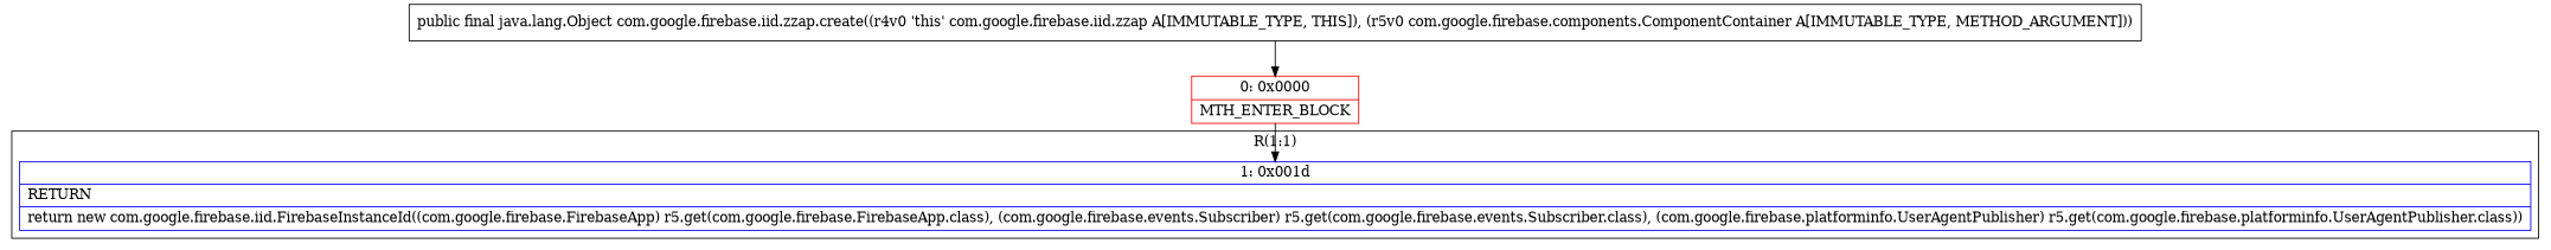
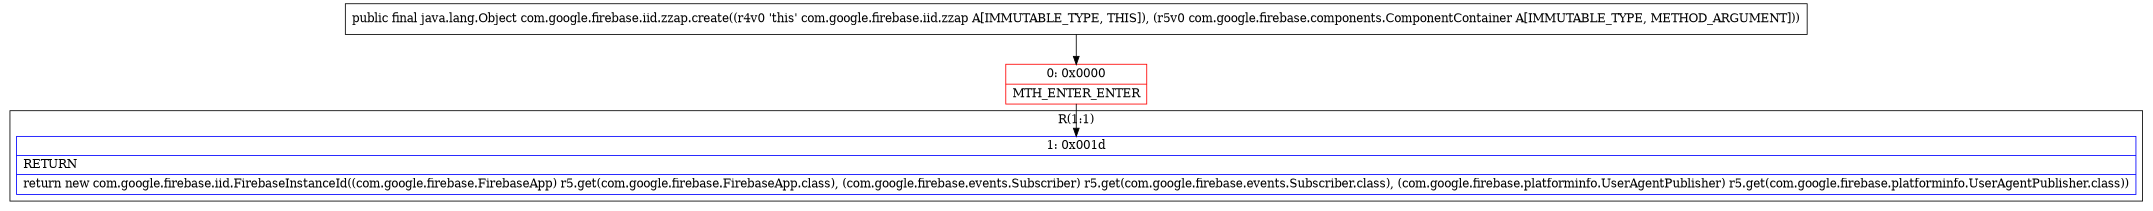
  digraph {
    node [shape=record]
    n1 [color=blue label="{1\:\ 0x001d|RETURN\l|return new com.google.firebase.iid.FirebaseInstanceId((com.google.firebase.FirebaseApp) r5.get(com.google.firebase.FirebaseApp.class), (com.google.firebase.events.Subscriber) r5.get(com.google.firebase.events.Subscriber.class), (com.google.firebase.platforminfo.UserAgentPublisher) r5.get(com.google.firebase.platforminfo.UserAgentPublisher.class))\l}"]
-   n2 [color=red label="{0\:\ 0x0000|MTH_ENTER_BLOCK\l}"]
+   n2 [color=red label="{0\:\ 0x0000|MTH_ENTER_ENTER\l}"]
    n3 [label="{public final java.lang.Object com.google.firebase.iid.zzap.create((r4v0 'this' com.google.firebase.iid.zzap A[IMMUTABLE_TYPE, THIS]), (r5v0 com.google.firebase.components.ComponentContainer A[IMMUTABLE_TYPE, METHOD_ARGUMENT])) }"]
    subgraph cluster_1 {
      label="R(1:1)"
      n1
    }
    n2 -> n1
    n3 -> n2
  }
